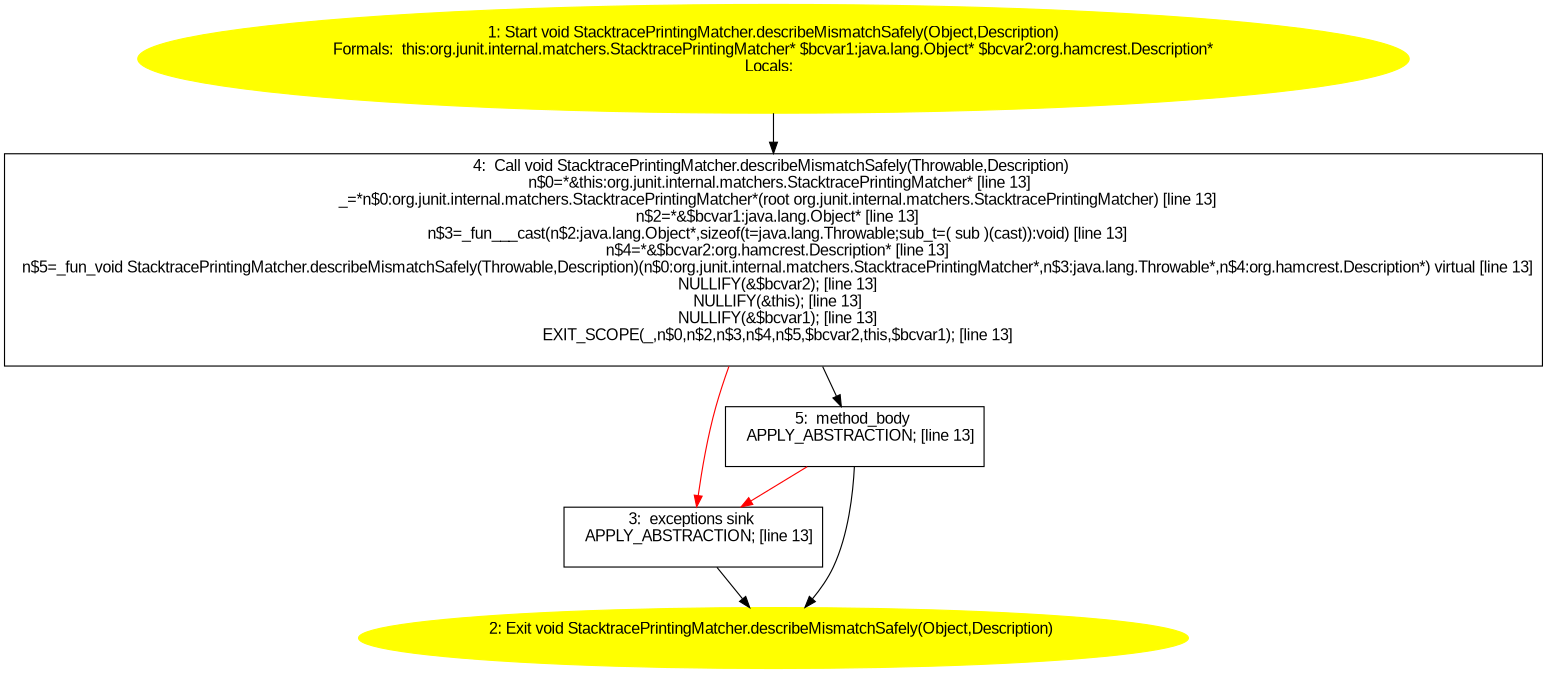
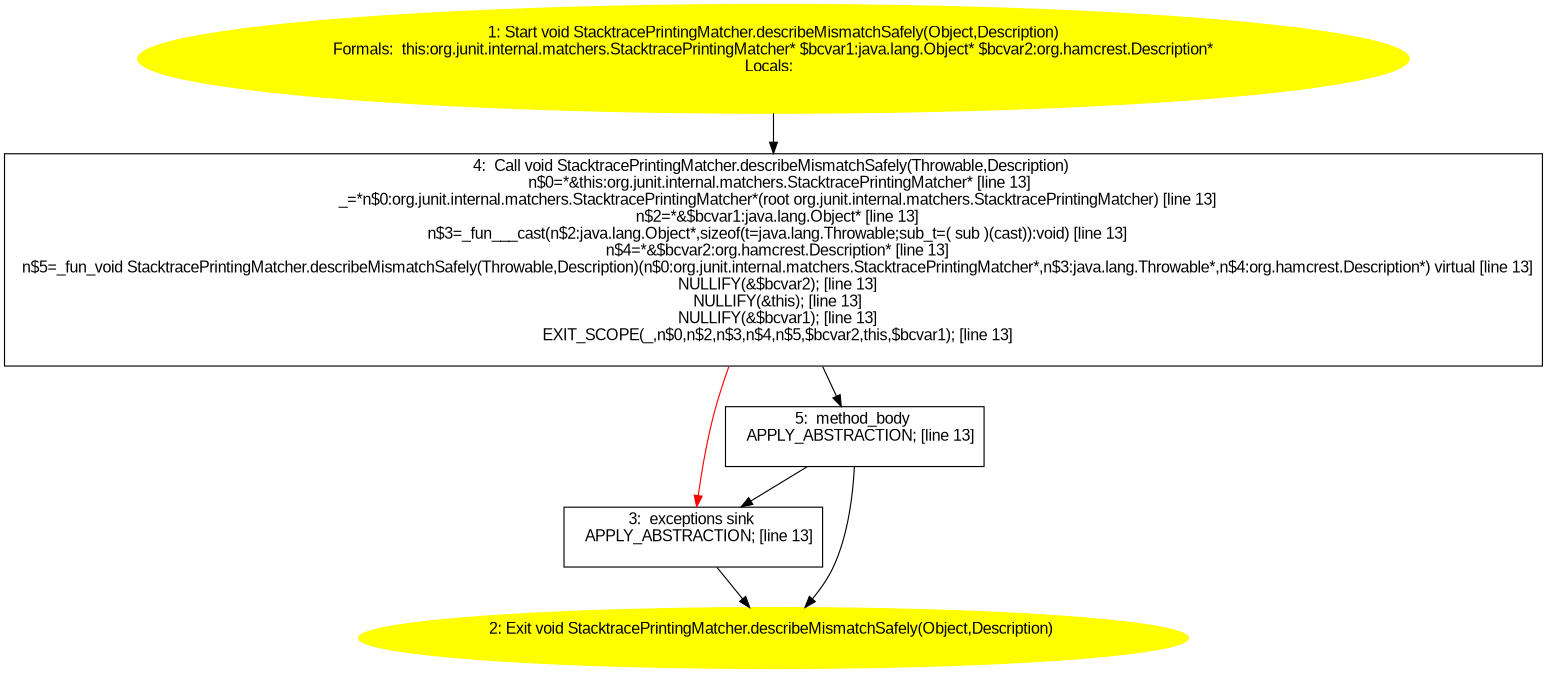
  digraph {
    fontname="Liberation Sans"
    node [fontname="Liberation Sans" shape=box]
    edge [fontname="Liberation Sans"]
    n1 [color=yellow label="1: Start void StacktracePrintingMatcher.describeMismatchSafely(Object,Description)\nFormals:  this:org.junit.internal.matchers.StacktracePrintingMatcher* $bcvar1:java.lang.Object* $bcvar2:org.hamcrest.Description*\nLocals:  \n  " style=filled shape=""]
    n2 [label="4:  Call void StacktracePrintingMatcher.describeMismatchSafely(Throwable,Description) \n   n$0=*&this:org.junit.internal.matchers.StacktracePrintingMatcher* [line 13]\n  _=*n$0:org.junit.internal.matchers.StacktracePrintingMatcher*(root org.junit.internal.matchers.StacktracePrintingMatcher) [line 13]\n  n$2=*&$bcvar1:java.lang.Object* [line 13]\n  n$3=_fun___cast(n$2:java.lang.Object*,sizeof(t=java.lang.Throwable;sub_t=( sub )(cast)):void) [line 13]\n  n$4=*&$bcvar2:org.hamcrest.Description* [line 13]\n  n$5=_fun_void StacktracePrintingMatcher.describeMismatchSafely(Throwable,Description)(n$0:org.junit.internal.matchers.StacktracePrintingMatcher*,n$3:java.lang.Throwable*,n$4:org.hamcrest.Description*) virtual [line 13]\n  NULLIFY(&$bcvar2); [line 13]\n  NULLIFY(&this); [line 13]\n  NULLIFY(&$bcvar1); [line 13]\n  EXIT_SCOPE(_,n$0,n$2,n$3,n$4,n$5,$bcvar2,this,$bcvar1); [line 13]\n "]
    n3 [label="3:  exceptions sink \n   APPLY_ABSTRACTION; [line 13]\n "]
    n4 [label="5:  method_body \n   APPLY_ABSTRACTION; [line 13]\n "]
    n5 [color=yellow label="2: Exit void StacktracePrintingMatcher.describeMismatchSafely(Object,Description) \n  " style=filled shape=""]
    n1 -> n2
    n2 -> n3 [color=red]
    n2 -> n4
    n3 -> n5
-   n4 -> n3 [color=red]
+   n4 -> n3 [color=black]
    n4 -> n5
  }
